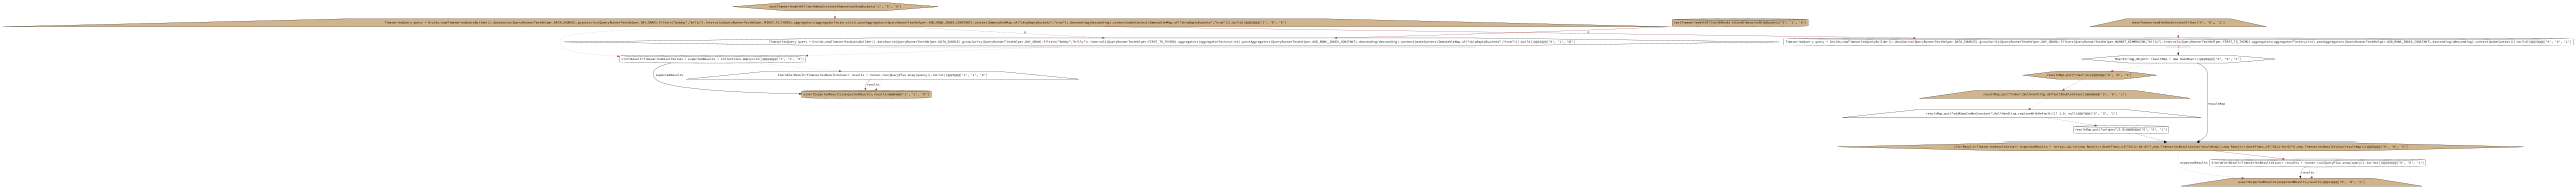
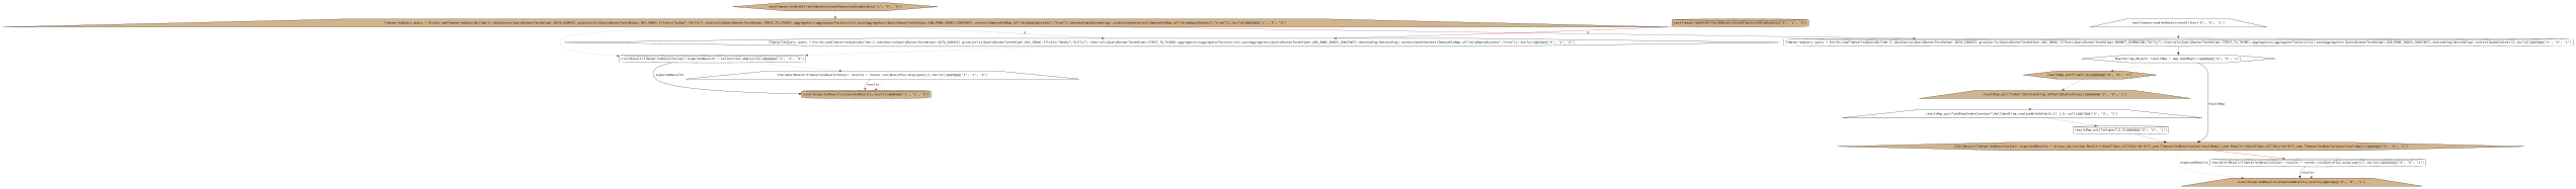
  digraph {
    fontname="Source Code Pro"
    node [fillcolor=white shape=trapezium style=filled fontname="Source Code Pro"]
    edge [style=dotted color=brown fontname="Source Code Pro"]
    n1 [fillcolor=tan label="testTimeseriesWithFilterOnNonExistentDimensionSkipBuckets['1', '0', '0']" shape=hexagon]
    n2 [fillcolor=tan label="TimeseriesQuery query = Druids.newTimeseriesQueryBuilder().dataSource(QueryRunnerTestHelper.DATA_SOURCE).granularity(QueryRunnerTestHelper.DAY_GRAN).filters(\"bobby\",\"billy\").intervals(QueryRunnerTestHelper.FIRST_TO_THIRD).aggregators(aggregatorFactoryList).postAggregators(QueryRunnerTestHelper.ADD_ROWS_INDEX_CONSTANT).context(ImmutableMap.of(\"skipEmptyBuckets\",\"true\")).descending(descending).context(makeContext(ImmutableMap.of(\"skipEmptyBuckets\",\"true\"))).build()@@@3@@@['1', '0', '0']"]
    n3 [fillcolor=tan label="testTimeseriesWithFilterOnNonExistentDimensionSkipBuckets['0', '1', '0']" shape=cylinder]
    n4 [label="TimeseriesQuery query = Druids.newTimeseriesQueryBuilder().dataSource(QueryRunnerTestHelper.DATA_SOURCE).granularity(QueryRunnerTestHelper.DAY_GRAN).filters(\"bobby\",\"billy\").intervals(QueryRunnerTestHelper.FIRST_TO_THIRD).aggregators(aggregatorFactoryList).postAggregators(QueryRunnerTestHelper.ADD_ROWS_INDEX_CONSTANT).descending(descending).context(makeContext(ImmutableMap.of(\"skipEmptyBuckets\",\"true\"))).build()@@@3@@@['0', '1', '0']" shape=hexagon]
    n5 [label="resultMap.put(\"uniques\",0.0)@@@8@@@['0', '0', '1']" shape=cylinder]
    n6 [fillcolor=tan label="List<Result<TimeseriesResultValue>> expectedResults = Arrays.asList(new Result<>(DateTimes.of(\"2011-04-01\"),new TimeseriesResultValue(resultMap)),new Result<>(DateTimes.of(\"2011-04-02\"),new TimeseriesResultValue(resultMap)))@@@9@@@['0', '0', '1']" shape=hexagon]
    n7 [label="Map<String,Object> resultMap = new HashMap<>()@@@4@@@['0', '0', '1']" shape=hexagon]
    n8 [fillcolor=tan label="resultMap.put(\"rows\",0L)@@@5@@@['0', '0', '1']" shape=hexagon]
    n9 [fillcolor=tan label="resultMap.put(\"index\",NullHandling.defaultDoubleValue())@@@6@@@['0', '0', '1']"]
    n10 [label="Iterable<Result<TimeseriesResultValue>> results = runner.run(QueryPlus.wrap(query)).toList()@@@10@@@['0', '0', '1']" shape=cylinder]
    n11 [fillcolor=tan label="assertExpectedResults(expectedResults,results)@@@11@@@['0', '0', '1']"]
    n12 [label="resultMap.put(\"addRowsIndexConstant\",NullHandling.replaceWithDefault()? 1.0: null)@@@7@@@['0', '0', '1']"]
    n13 [label="List<Result<TimeseriesResultValue>> expectedResults = Collections.emptyList()@@@4@@@['1', '1', '0']" shape=cylinder]
    n14 [label="TimeseriesQuery query = Druids.newTimeseriesQueryBuilder().dataSource(QueryRunnerTestHelper.DATA_SOURCE).granularity(QueryRunnerTestHelper.DAY_GRAN).filters(QueryRunnerTestHelper.MARKET_DIMENSION,\"billy\").intervals(QueryRunnerTestHelper.FIRST_TO_THIRD).aggregators(aggregatorFactoryList).postAggregators(QueryRunnerTestHelper.ADD_ROWS_INDEX_CONSTANT).descending(descending).context(makeContext()).build()@@@3@@@['0', '0', '1']" shape=cylinder]
    n15 [fillcolor=tan label="assertExpectedResults(expectedResults,results)@@@6@@@['1', '1', '0']" shape=cylinder]
    n16 [label="Iterable<Result<TimeseriesResultValue>> results = runner.run(QueryPlus.wrap(query)).toList()@@@5@@@['1', '1', '0']"]
-   n17 [fillcolor=tan label="testTimeseriesWithNonExistentFilter['0', '0', '1']"]
+   n17 [label="testTimeseriesWithNonExistentFilter['0', '0', '1']"]
    n1 -> n2 [style=dashed]
    n2 -> n4 [label=0 style=dashed]
    n2 -> n13
    n2 -> n14 [label=0 style=solid]
    n3 -> n4 [style=solid]
    n4 -> n13
    n5 -> n6 [style=dashed color=black]
    n6 -> n10 [style=solid]
    n6 -> n11 [label=expectedResults]
    n7 -> n6 [label=resultMap style=solid color=black]
    n7 -> n8
    n8 -> n9 [style=dashed]
    n9 -> n12
    n10 -> n11
    n10 -> n11 [label=results style=dashed color=black]
    n12 -> n5 [style=dashed]
    n13 -> n15 [label=expectedResults style=solid color=black]
    n13 -> n16
    n14 -> n7 [style=dashed color=black]
    n16 -> n15 [label=results style=solid]
    n16 -> n15
    n17 -> n14
  }
